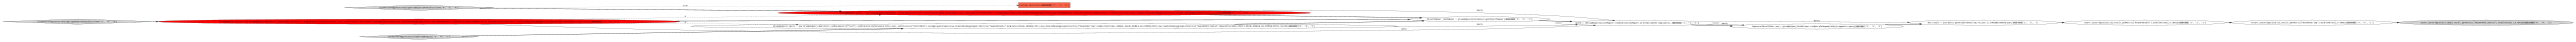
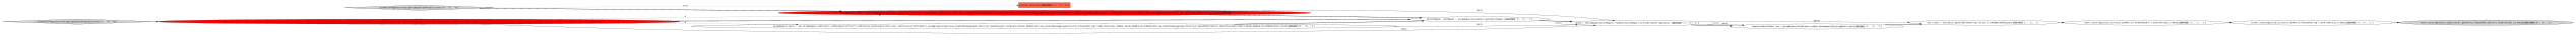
  digraph {
    rankdir=LR
    fontname="Liberation Mono"
    node [fillcolor=white shape=ellipse style=filled fontname="Liberation Mono"]
    edge [style=bold fontname="Liberation Mono"]
    n1 [fillcolor=tomato label="boolean doVectorize@@@2@@@['0', '1', '0']" shape=box]
    n2 [label="ObjectMapper jsonMapper = groupByQueryTestHelper.getObjectMapper()@@@4@@@['1', '1', '1']"]
    n3 [label="query = (GroupByQuery)jsonMapper.readValue(jsonMapper.writeValueAsString(query),)@@@5@@@['1', '1', '1']"]
    n4 [label="Assert.assertEquals(6.2d,result.getMetric(\"meanOnDouble\").doubleValue(),0.0001d)@@@8@@@['1', '1', '1']"]
    n5 [label="Assert.assertEquals(6.2d,result.getMetric(\"meanOnString\").doubleValue(),0.0001d)@@@9@@@['0', '0', '1']"]
    n6 [fillcolor=red label="GroupByQuery query = new GroupByQuery.Builder().setDataSource(\"test\").setGranularity(Granularities.ALL).setInterval(\"1970/2050\").setAggregatorSpecs(new DoubleMeanAggregatorFactory(\"meanOnDouble\",SimpleTestIndex.DOUBLE_COL)).setContext(Collections.singletonMap(GroupByQueryConfig.CTX_KEY_VECTORIZE,true)).build()@@@3@@@['1', '0', '0']"]
    n7 [fillcolor=red label="GroupByQuery query = new GroupByQuery.Builder().setDataSource(\"test\").setGranularity(Granularities.ALL).setInterval(\"1970/2050\").setAggregatorSpecs(new DoubleMeanAggregatorFactory(\"meanOnDouble\",SimpleTestIndex.DOUBLE_COL)).setContext(Collections.singletonMap(GroupByQueryConfig.CTX_KEY_VECTORIZE,doVectorize)).build()@@@3@@@['0', '1', '0']"]
    n8 [label="GroupByQuery query = new GroupByQuery.Builder().setDataSource(\"test\").setGranularity(Granularities.ALL).setInterval(\"1970/2050\").setAggregatorSpecs(new DoubleMeanAggregatorFactory(\"meanOnDouble\",SimpleTestIndex.DOUBLE_COL),new DoubleMeanAggregatorFactory(\"meanOnString\",SimpleTestIndex.SINGLE_VALUE_DOUBLE_AS_STRING_DIM),new DoubleMeanAggregatorFactory(\"meanOnMultiValue\",SimpleTestIndex.MULTI_VALUE_DOUBLE_AS_STRING_DIM)).build()@@@3@@@['0', '0', '1']"]
    n9 [fillcolor=lightgray label="testVectorAggretatorUsingGroupByQueryOnDoubleColumn['1', '0', '0']" shape=diamond]
    n10 [label="Row result = Iterables.getOnlyElement(seq.toList()).toMapBasedRow(query)@@@7@@@['1', '1', '1']"]
    n11 [label="Sequence<ResultRow> seq = groupByQueryTestHelper.runQueryOnSegmentsObjs(segments,query)@@@6@@@['1', '1', '1']"]
    n12 [fillcolor=lightgray label="Assert.assertEquals(4.1333d,result.getMetric(\"meanOnMultiValue\").doubleValue(),0.0001d)@@@10@@@['0', '0', '1']"]
    n13 [fillcolor=lightgray label="testVectorAggretatorUsingGroupByQueryOnDoubleColumn['0', '1', '0']" shape=diamond]
-   n14 [fillcolor=lightgray label="testBufferAggretatorUsingGroupByQuery['0', '0', '1']" shape=diamond]
    n2 -> n3
    n3 -> n10 [label=query style=solid]
    n3 -> n11
    n3 -> n11 [label=query style=solid]
    n4 -> n5
    n5 -> n12
    n6 -> n2
    n6 -> n3 [label=query style=solid]
    n6 -> n7 [label=0 style=dashed]
    n6 -> n8 [label=0 style=dashed]
    n7 -> n2
    n7 -> n3 [label=query style=solid]
    n8 -> n2
    n8 -> n3 [label=query style=solid]
    n9 -> n6
    n10 -> n4
    n11 -> n10
    n13 -> n1 [label=true style=dotted]
    n13 -> n7
-   n14 -> n8
  }
